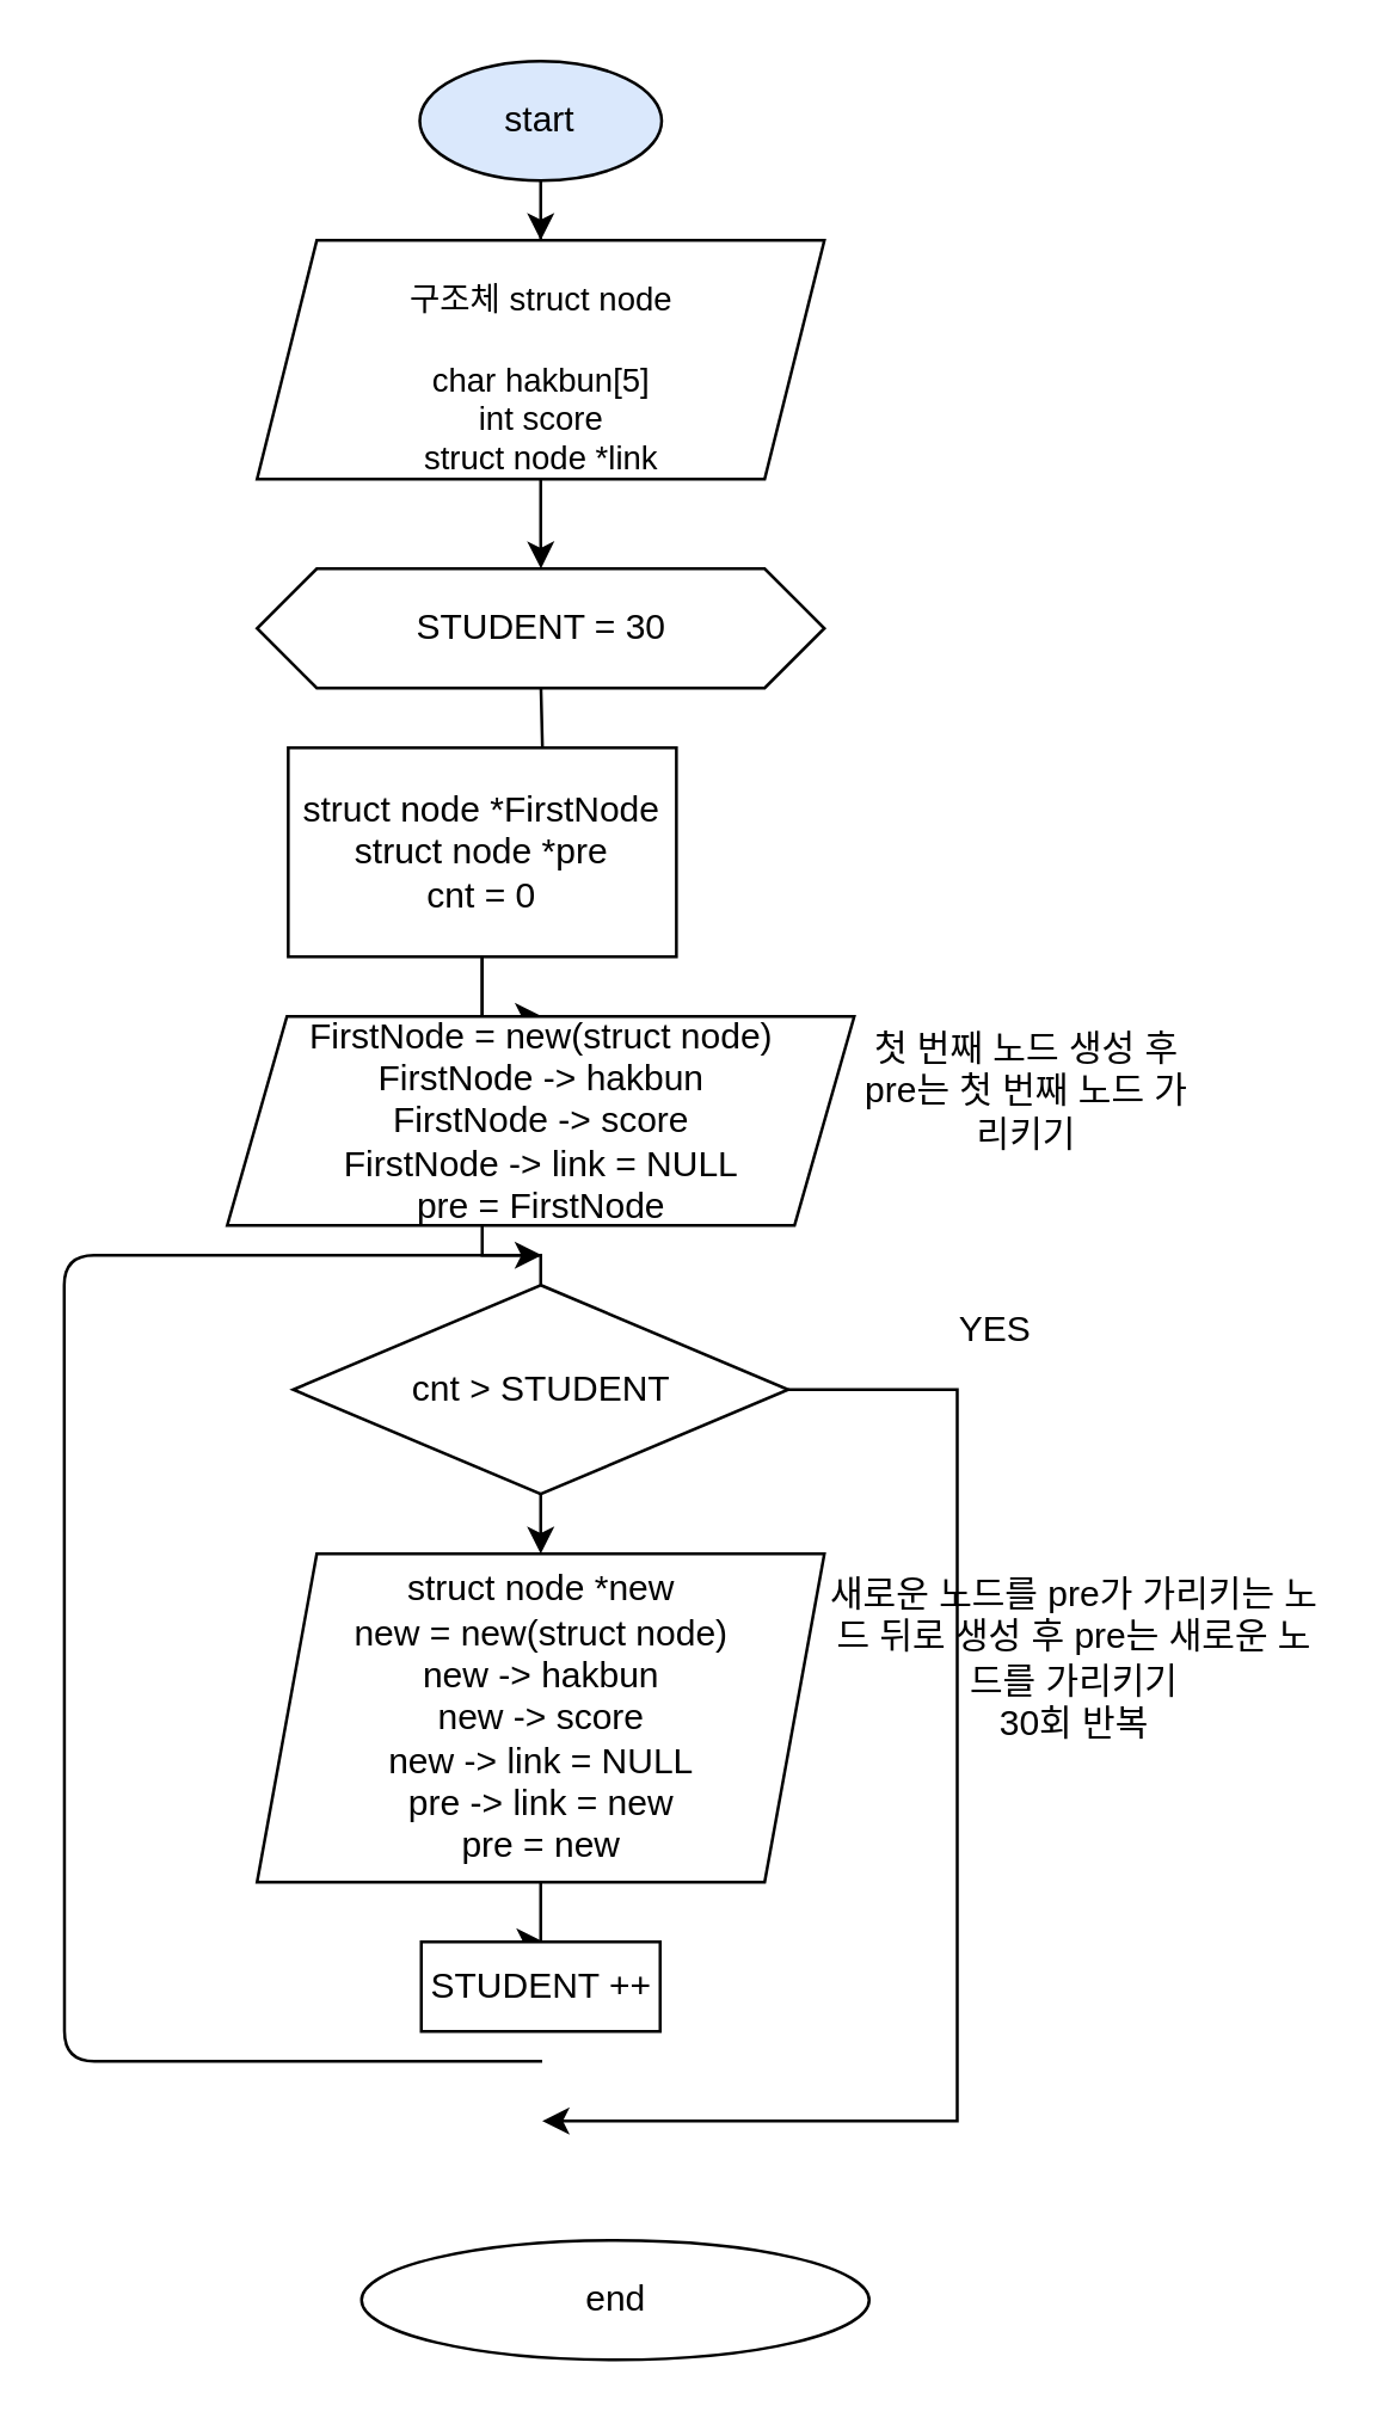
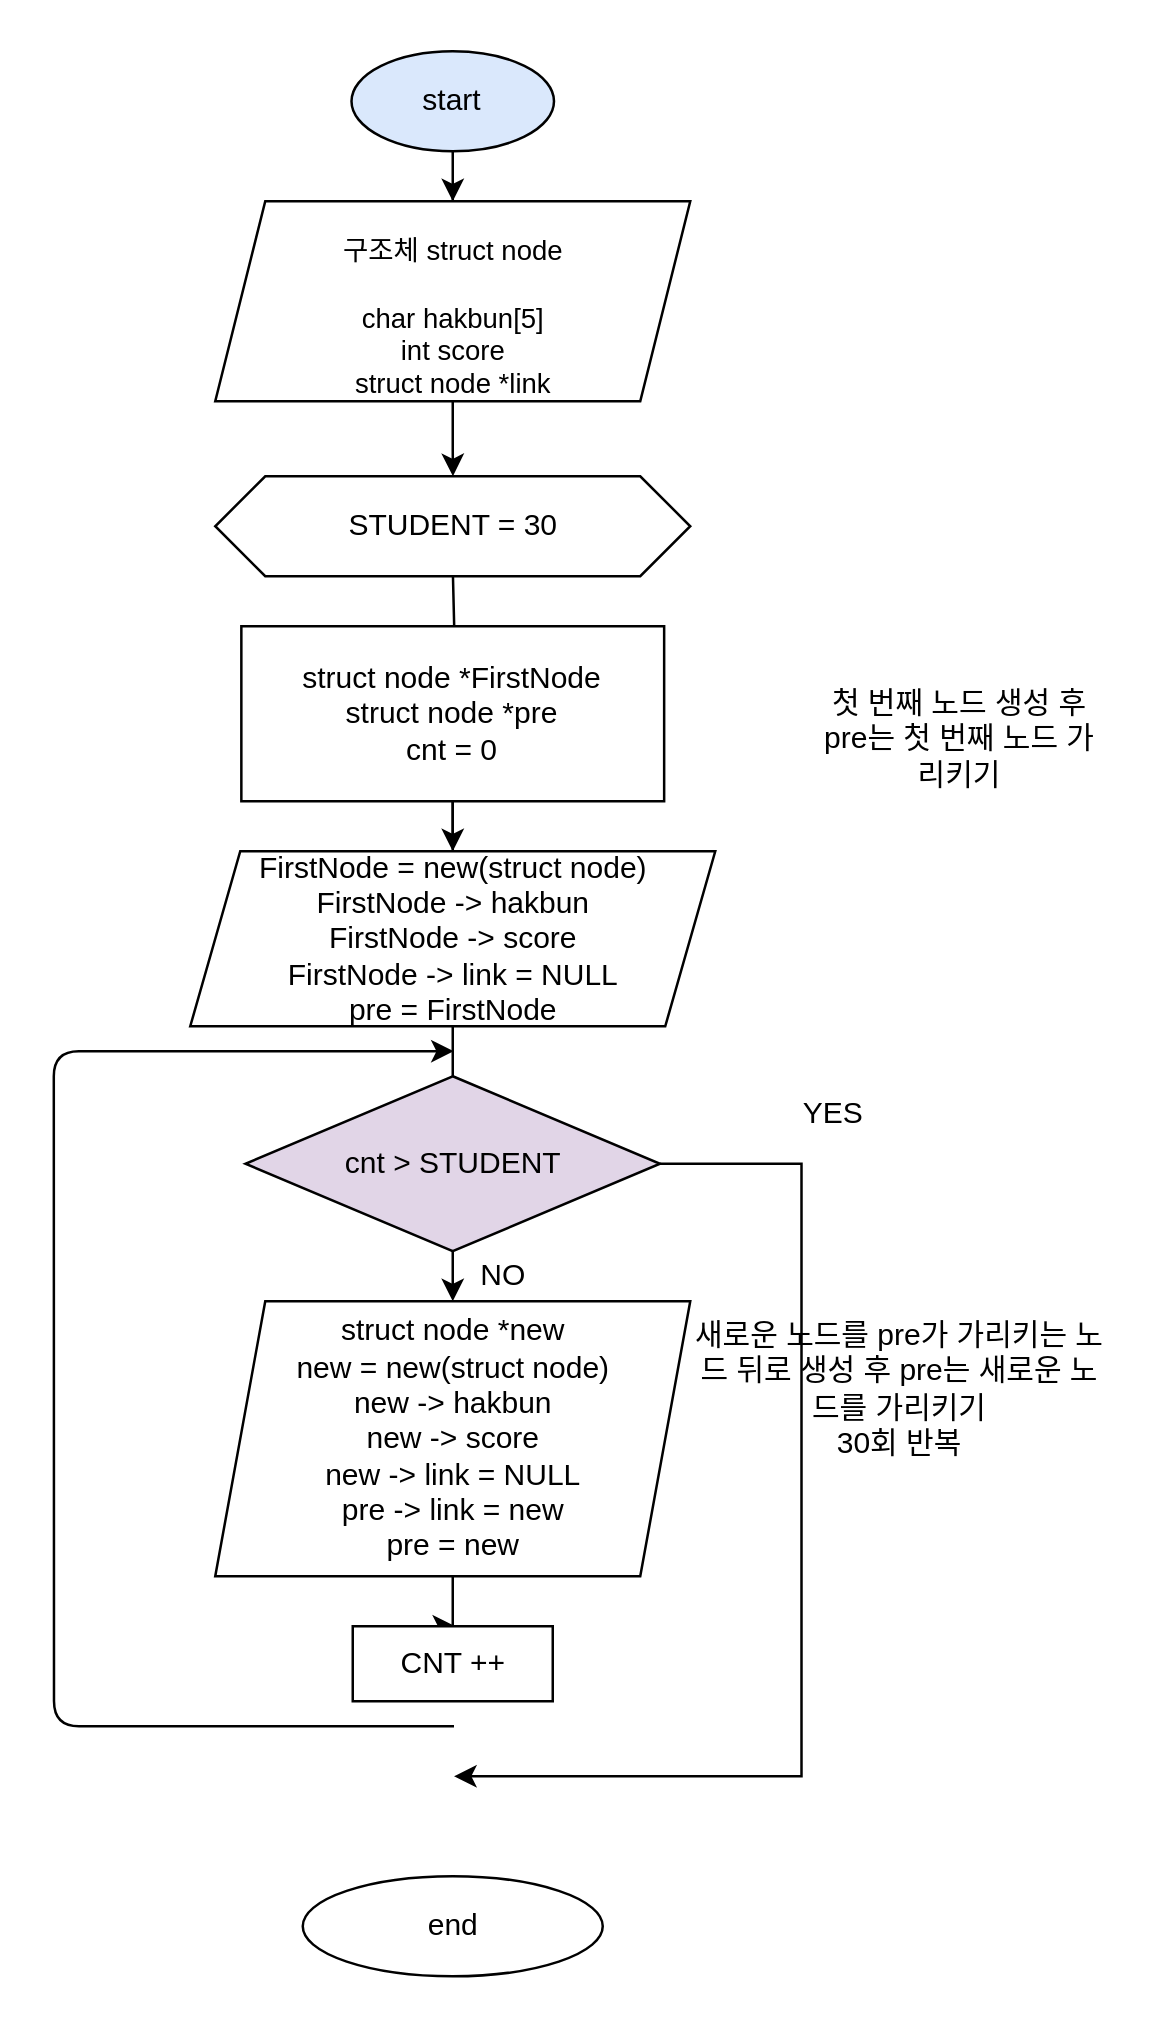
  <mxCell id="0" />
  <mxCell id="1" parent="0" />
  <mxCell id="2" value="" style="edgeStyle=orthogonalEdgeStyle;rounded=0;orthogonalLoop=1;jettySize=auto;html=1;" edge="1" parent="1" source="3" target="5"><mxGeometry relative="1" as="geometry" /></mxCell>
  <mxCell id="3" value="start" style="ellipse;whiteSpace=wrap;html=1;fillColor=#dae8fc;" vertex="1" parent="1"><mxGeometry x="140" y="20" width="81" height="40" as="geometry" /></mxCell>
  <mxCell id="4" value="" style="edgeStyle=orthogonalEdgeStyle;rounded=0;orthogonalLoop=1;jettySize=auto;html=1;" edge="1" parent="1" source="5"><mxGeometry relative="1" as="geometry"><mxPoint x="180.583" y="190" as="targetPoint" /></mxGeometry></mxCell>
  <mxCell id="5" value="&lt;div style=&quot;font-size: 11px&quot;&gt;&lt;span&gt;&lt;font style=&quot;font-size: 11px&quot;&gt;&lt;br&gt;&lt;/font&gt;&lt;/span&gt;&lt;/div&gt;&lt;div style=&quot;font-size: 11px&quot;&gt;&lt;span&gt;&lt;font style=&quot;font-size: 11px&quot;&gt;구조체 struct node&lt;/font&gt;&lt;/span&gt;&lt;/div&gt;&lt;div style=&quot;font-size: 11px&quot;&gt;&lt;span&gt;&lt;font style=&quot;font-size: 11px&quot;&gt;&lt;br&gt;&lt;/font&gt;&lt;/span&gt;&lt;/div&gt;&lt;div style=&quot;font-size: 11px&quot;&gt;&lt;font style=&quot;font-size: 11px&quot;&gt;char hakbun[5]&lt;/font&gt;&lt;/div&gt;&lt;div style=&quot;font-size: 11px&quot;&gt;&lt;font style=&quot;font-size: 11px&quot;&gt;int score&lt;/font&gt;&lt;/div&gt;&lt;div style=&quot;font-size: 11px&quot;&gt;&lt;font style=&quot;font-size: 11px&quot;&gt;struct node *link&lt;/font&gt;&lt;/div&gt;" style="shape=parallelogram;perimeter=parallelogramPerimeter;whiteSpace=wrap;html=1;fixedSize=1;align=center;" vertex="1" parent="1"><mxGeometry x="85.5" y="80" width="190" height="80" as="geometry" /></mxCell>
  <mxCell id="6" value="" style="edgeStyle=orthogonalEdgeStyle;rounded=0;orthogonalLoop=1;jettySize=auto;html=1;" edge="1" parent="1" target="9"><mxGeometry relative="1" as="geometry"><mxPoint x="180.583" y="230" as="sourcePoint" /></mxGeometry></mxCell>
  <mxCell id="7" value="" style="edgeStyle=orthogonalEdgeStyle;rounded=0;orthogonalLoop=1;jettySize=auto;html=1;" edge="1" parent="1" source="9" target="13"><mxGeometry relative="1" as="geometry" /></mxCell>
  <mxCell id="8" style="edgeStyle=orthogonalEdgeStyle;rounded=0;orthogonalLoop=1;jettySize=auto;html=1;" edge="1" parent="1" source="9"><mxGeometry relative="1" as="geometry"><mxPoint x="180.5" y="340" as="targetPoint" /></mxGeometry></mxCell>
- <mxCell id="9" value="struct node *FirstNode&lt;br&gt;struct node *pre&lt;br&gt;cnt = 0" style="rounded=0;whiteSpace=wrap;html=1;" vertex="1" parent="1"><mxGeometry x="95.94" y="250" width="130" height="70" as="geometry" /></mxCell>
+ <mxCell id="9" value="struct node *FirstNode&lt;br&gt;struct node *pre&lt;br&gt;cnt = 0" style="rounded=0;whiteSpace=wrap;html=1;" vertex="1" parent="1"><mxGeometry x="95.94" y="250" width="169.12" height="70" as="geometry" /></mxCell>
  <mxCell id="10" style="edgeStyle=orthogonalEdgeStyle;rounded=0;orthogonalLoop=1;jettySize=auto;html=1;" edge="1" parent="1" source="11"><mxGeometry relative="1" as="geometry"><mxPoint x="181" y="710" as="targetPoint" /><Array as="points"><mxPoint x="320" y="465" /><mxPoint x="320" y="710" /><mxPoint x="181" y="710" /></Array></mxGeometry></mxCell>
- <mxCell id="11" value="cnt &amp;gt; STUDENT" style="rhombus;whiteSpace=wrap;html=1;" vertex="1" parent="1"><mxGeometry x="97.59" y="430" width="165.82" height="70" as="geometry" /></mxCell>
+ <mxCell id="11" value="cnt &amp;gt; STUDENT" style="rhombus;whiteSpace=wrap;html=1;fillColor=#e1d5e7;" vertex="1" parent="1"><mxGeometry x="97.59" y="430" width="165.82" height="70" as="geometry" /></mxCell>
  <mxCell id="12" value="" style="edgeStyle=orthogonalEdgeStyle;rounded=0;orthogonalLoop=1;jettySize=auto;html=1;" edge="1" parent="1" source="13"><mxGeometry relative="1" as="geometry"><mxPoint x="181" y="650" as="targetPoint" /></mxGeometry></mxCell>
  <mxCell id="13" value="&lt;span&gt;struct node *new&lt;br&gt;new = new(struct node)&lt;br&gt;new -&amp;gt; hakbun&lt;br&gt;new -&amp;gt; score&lt;br&gt;new -&amp;gt; link = NULL&lt;br&gt;pre -&amp;gt; link = new&lt;br&gt;pre = new&lt;br&gt;&lt;/span&gt;" style="shape=parallelogram;perimeter=parallelogramPerimeter;whiteSpace=wrap;html=1;fixedSize=1;" vertex="1" parent="1"><mxGeometry x="85.5" y="520" width="190" height="110" as="geometry" /></mxCell>
  <mxCell id="14" value="FirstNode = new(struct node)&lt;br&gt;FirstNode -&amp;gt; hakbun&lt;br&gt;FirstNode -&amp;gt; score&lt;br&gt;FirstNode -&amp;gt; link = NULL&lt;br&gt;pre = FirstNode" style="shape=parallelogram;perimeter=parallelogramPerimeter;whiteSpace=wrap;html=1;fixedSize=1;" vertex="1" parent="1"><mxGeometry x="75.5" y="340" width="210" height="70" as="geometry" /></mxCell>
  <mxCell id="15" value="STUDENT = 30" style="shape=hexagon;perimeter=hexagonPerimeter2;whiteSpace=wrap;html=1;fixedSize=1;" vertex="1" parent="1"><mxGeometry x="85.5" y="190" width="190" height="40" as="geometry" /></mxCell>
- <mxCell id="17" value="end" style="ellipse;whiteSpace=wrap;html=1;" vertex="1" parent="1"><mxGeometry x="120.5" y="750" width="170" height="40" as="geometry" /></mxCell>
+ <mxCell id="16" value="NO" style="text;html=1;strokeColor=none;fillColor=none;align=center;verticalAlign=middle;whiteSpace=wrap;rounded=0;" vertex="1" parent="1"><mxGeometry x="181" y="500" width="40" height="20" as="geometry" /></mxCell>
+ <mxCell id="17" value="end" style="ellipse;whiteSpace=wrap;html=1;" vertex="1" parent="1"><mxGeometry x="120.5" y="750" width="120" height="40" as="geometry" /></mxCell>
  <mxCell id="18" value="" style="endArrow=classic;html=1;" edge="1" parent="1"><mxGeometry width="50" height="50" relative="1" as="geometry"><mxPoint x="181" y="690" as="sourcePoint" /><mxPoint x="180.92" y="420" as="targetPoint" /><Array as="points"><mxPoint x="21" y="690" /><mxPoint x="20.92" y="420" /></Array></mxGeometry></mxCell>
  <mxCell id="19" value="YES" style="text;html=1;strokeColor=none;fillColor=none;align=center;verticalAlign=middle;whiteSpace=wrap;rounded=0;" vertex="1" parent="1"><mxGeometry x="313.41" y="435" width="40" height="20" as="geometry" /></mxCell>
- <mxCell id="20" value="STUDENT ++" style="rounded=0;whiteSpace=wrap;html=1;" vertex="1" parent="1"><mxGeometry x="140.5" y="650" width="80" height="30" as="geometry" /></mxCell>
- <mxCell id="21" value="첫 번째 노드 생성 후 pre는 첫 번째 노드 가리키기" style="text;html=1;strokeColor=none;fillColor=none;align=center;verticalAlign=middle;whiteSpace=wrap;rounded=0;" vertex="1" parent="1"><mxGeometry x="285.5" y="350" width="114.5" height="30" as="geometry" /></mxCell>
+ <mxCell id="20" value="CNT ++" style="rounded=0;whiteSpace=wrap;html=1;" vertex="1" parent="1"><mxGeometry x="140.5" y="650" width="80" height="30" as="geometry" /></mxCell>
+ <mxCell id="21" value="첫 번째 노드 생성 후 pre는 첫 번째 노드 가리키기" style="text;html=1;strokeColor=none;fillColor=none;align=center;verticalAlign=middle;whiteSpace=wrap;rounded=0;" vertex="1" parent="1"><mxGeometry x="325.5" y="280" width="114.5" height="30" as="geometry" /></mxCell>
  <mxCell id="22" value="새로운 노드를 pre가 가리키는 노드 뒤로 생성 후 pre는 새로운 노드를 가리키기&lt;br&gt;30회 반복" style="text;html=1;strokeColor=none;fillColor=none;align=center;verticalAlign=middle;whiteSpace=wrap;rounded=0;" vertex="1" parent="1"><mxGeometry x="275.5" y="520" width="166.59" height="70" as="geometry" /></mxCell>
